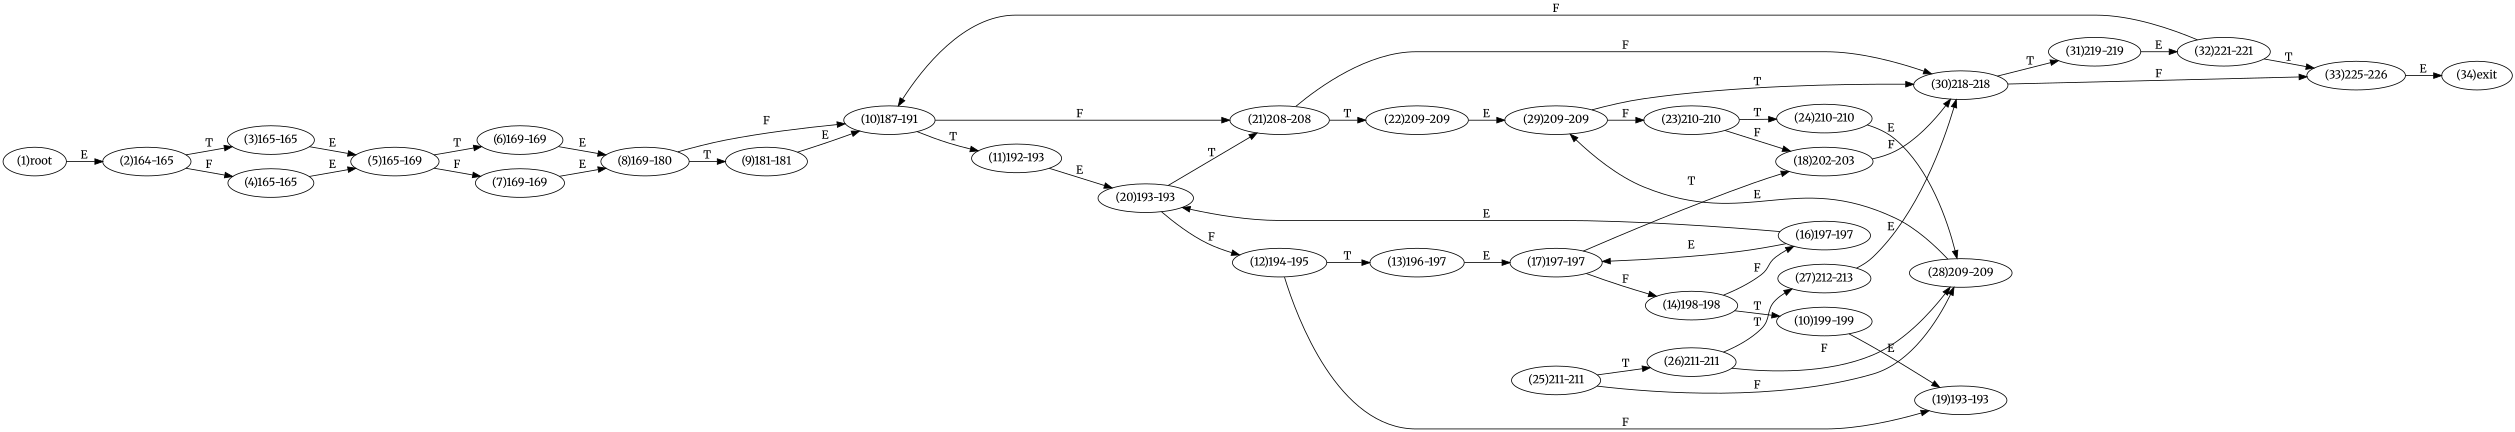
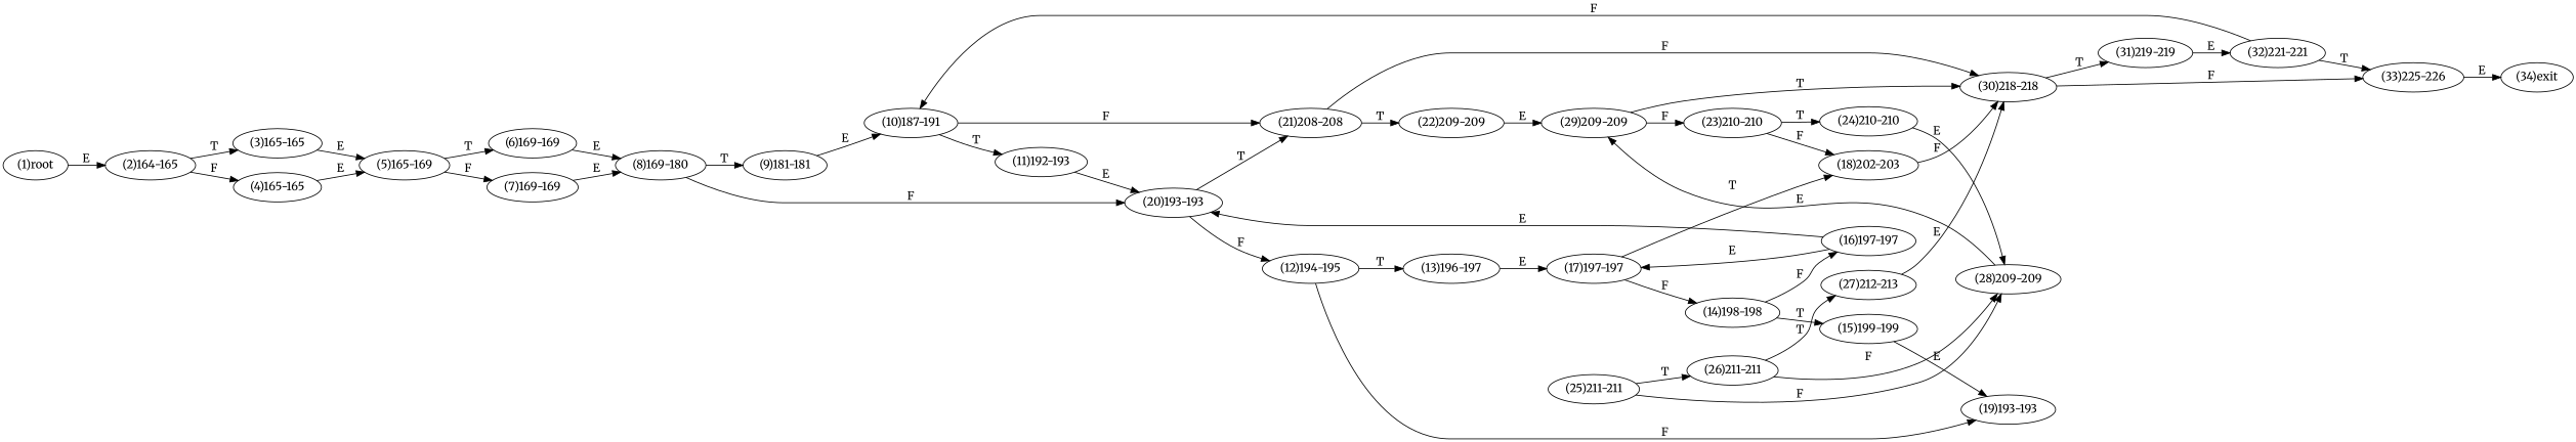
  digraph {
    fontname=Merriweather
    rankdir=LR
    node [fontname=Merriweather]
    edge [fontname=Merriweather]
    n1 [label="(1)root"]
    n2 [label="(2)164-165"]
    n3 [label="(3)165-165"]
    n4 [label="(4)165-165"]
    n5 [label="(5)165-169"]
    n6 [label="(6)169-169"]
    n7 [label="(7)169-169"]
    n8 [label="(8)169-180"]
    n9 [label="(9)181-181"]
    n10 [label="(10)187-191"]
    n11 [label="(11)192-193"]
    n12 [label="(21)208-208"]
    n13 [label="(20)193-193"]
    n14 [label="(30)218-218"]
    n15 [label="(22)209-209"]
    n16 [label="(12)194-195"]
    n17 [label="(13)196-197"]
    n18 [label="(19)193-193"]
    n19 [label="(17)197-197"]
    n20 [label="(14)198-198"]
    n21 [label="(18)202-203"]
-   n22 [label="(10)199-199"]
+   n22 [label="(15)199-199"]
    n23 [label="(16)197-197"]
    n24 [label="(31)219-219"]
    n25 [label="(33)225-226"]
    n26 [label="(29)209-209"]
    n27 [label="(23)210-210"]
    n28 [label="(24)210-210"]
    n29 [label="(25)211-211"]
    n30 [label="(26)211-211"]
    n31 [label="(28)209-209"]
    n32 [label="(27)212-213"]
    n33 [label="(32)221-221"]
    n34 [label="(34)exit"]
    n1 -> n2 [label=E]
    n2 -> n3 [label=T]
    n2 -> n4 [label=F]
    n3 -> n5 [label=E]
    n4 -> n5 [label=E]
    n5 -> n6 [label=T]
    n5 -> n7 [label=F]
    n6 -> n8 [label=E]
    n7 -> n8 [label=E]
    n8 -> n9 [label=T]
-   n8 -> n10 [label=F]
+   n8 -> n13 [label=F]
    n9 -> n10 [label=E]
    n10 -> n11 [label=T]
    n10 -> n12 [label=F]
    n11 -> n13 [label=E]
    n12 -> n14 [label=F]
    n12 -> n15 [label=T]
    n13 -> n12 [label=T]
    n13 -> n16 [label=F]
    n14 -> n24 [label=T]
    n14 -> n25 [label=F]
    n15 -> n26 [label=E]
    n16 -> n17 [label=T]
    n16 -> n18 [label=F]
    n17 -> n19 [label=E]
    n19 -> n20 [label=F]
    n19 -> n21 [label=T]
    n20 -> n22 [label=T]
    n20 -> n23 [label=F]
    n21 -> n14 [label=F]
    n22 -> n18 [label=E]
    n23 -> n13 [label=E]
    n23 -> n19 [label=E]
    n24 -> n33 [label=E]
    n25 -> n34 [label=E]
    n26 -> n14 [label=T]
    n26 -> n27 [label=F]
    n27 -> n21 [label=F]
    n27 -> n28 [label=T]
    n28 -> n31 [label=E]
    n29 -> n30 [label=T]
    n29 -> n31 [label=F]
    n30 -> n31 [label=F]
    n30 -> n32 [label=T]
    n31 -> n26 [label=E]
    n32 -> n14 [label=E]
    n33 -> n10 [label=F]
    n33 -> n25 [label=T]
  }
